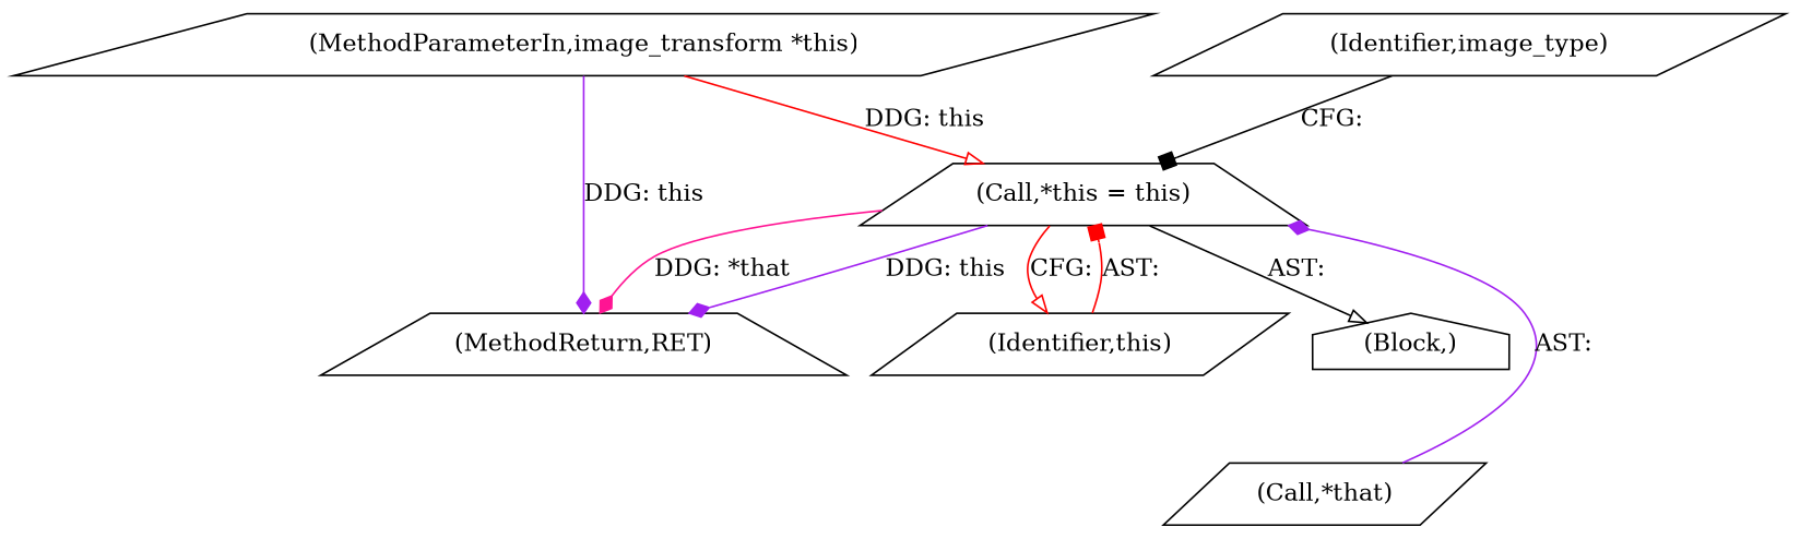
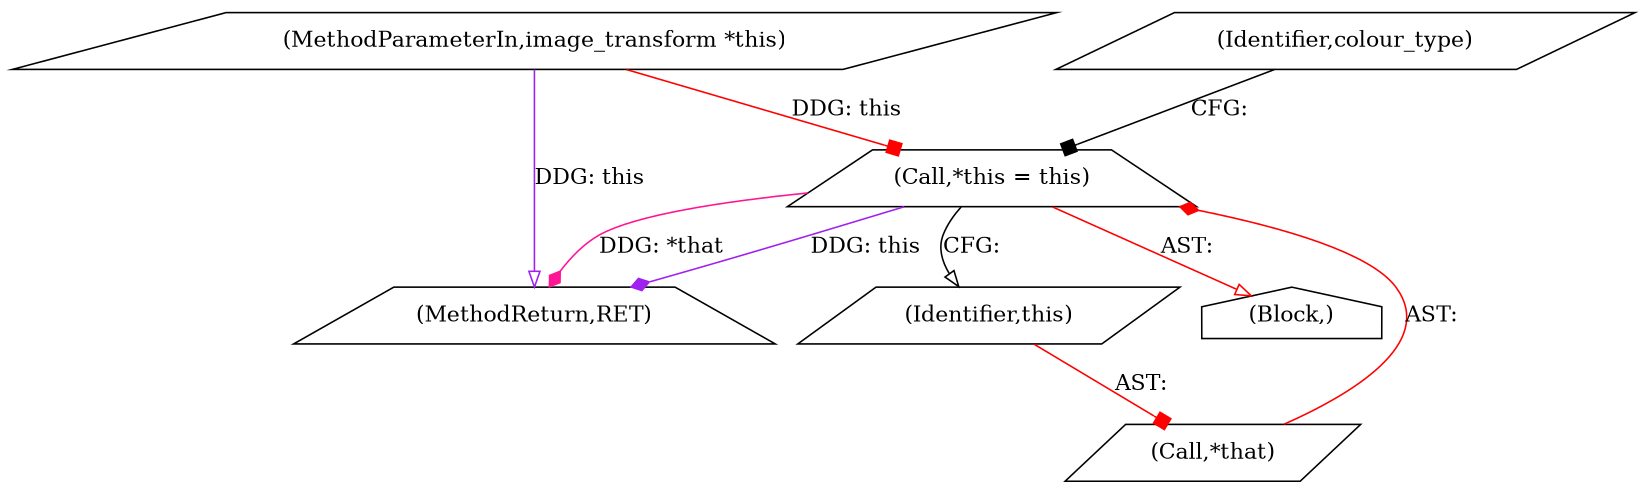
  digraph {
    node [shape=parallelogram]
    edge [arrowhead=box color=red]
    n1 [label="(MethodParameterIn,image_transform *this)"]
    n2 [label="(Call,*this = this)" shape=trapezium]
    n3 [label="(MethodReturn,RET)" shape=trapezium]
    n4 [label="(Identifier,this)"]
    n5 [label="(Block,)" shape=house]
    n6 [label="(Call,*that)"]
-   n7 [label="(Identifier,image_type)"]
-   n1 -> n2 [arrowhead=onormal label="DDG: this"]
-   n1 -> n3 [arrowhead=diamond color=purple label="DDG: this"]
+   n7 [label="(Identifier,colour_type)"]
+   n1 -> n2 [label="DDG: this"]
+   n1 -> n3 [arrowhead=onormal color=purple label="DDG: this"]
    n2 -> n3 [arrowhead=diamond color=purple label="DDG: this"]
    n2 -> n3 [arrowhead=diamond color=deeppink label="DDG: *that"]
-   n2 -> n4 [arrowhead=onormal label="CFG: "]
-   n2 -> n5 [arrowhead=onormal color=black label="AST: "]
-   n4 -> n2 [label="AST: "]
-   n6 -> n2 [arrowhead=diamond color=purple label="AST: "]
+   n2 -> n4 [arrowhead=onormal color=black label="CFG: "]
+   n2 -> n5 [arrowhead=onormal label="AST: "]
+   n4 -> n6 [label="AST: "]
+   n6 -> n2 [arrowhead=diamond label="AST: "]
    n7 -> n2 [color=black label="CFG: "]
  }
